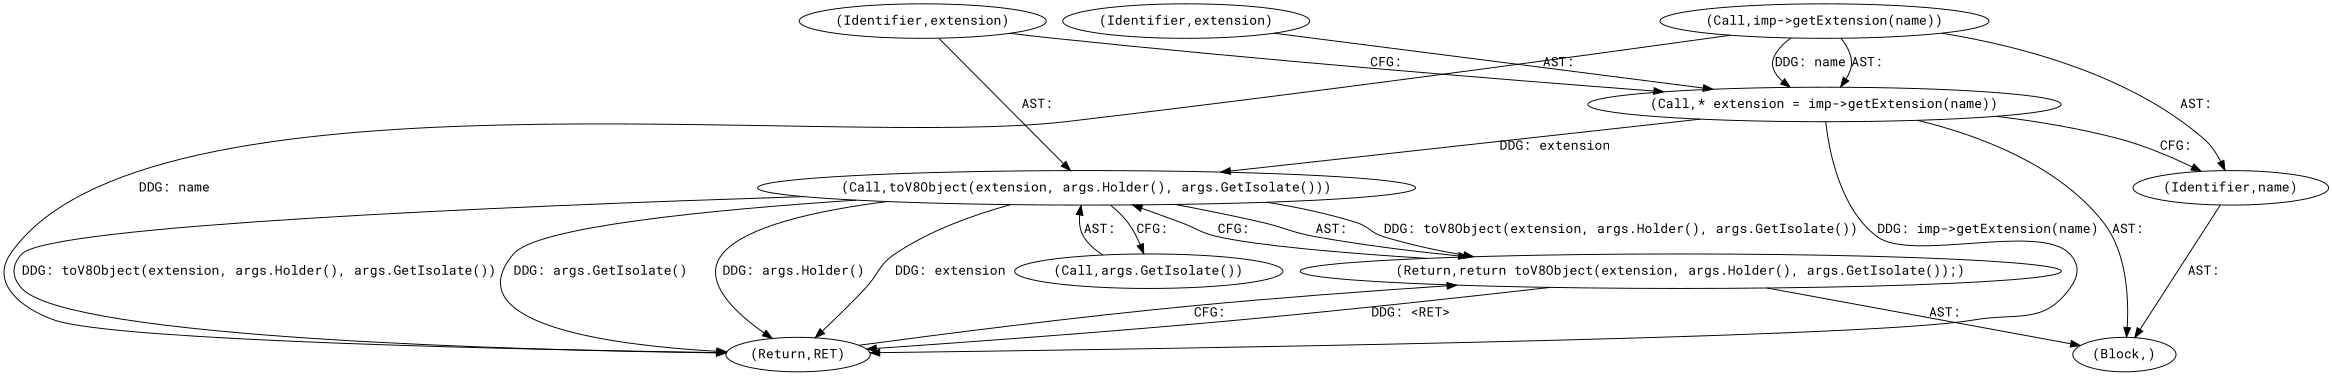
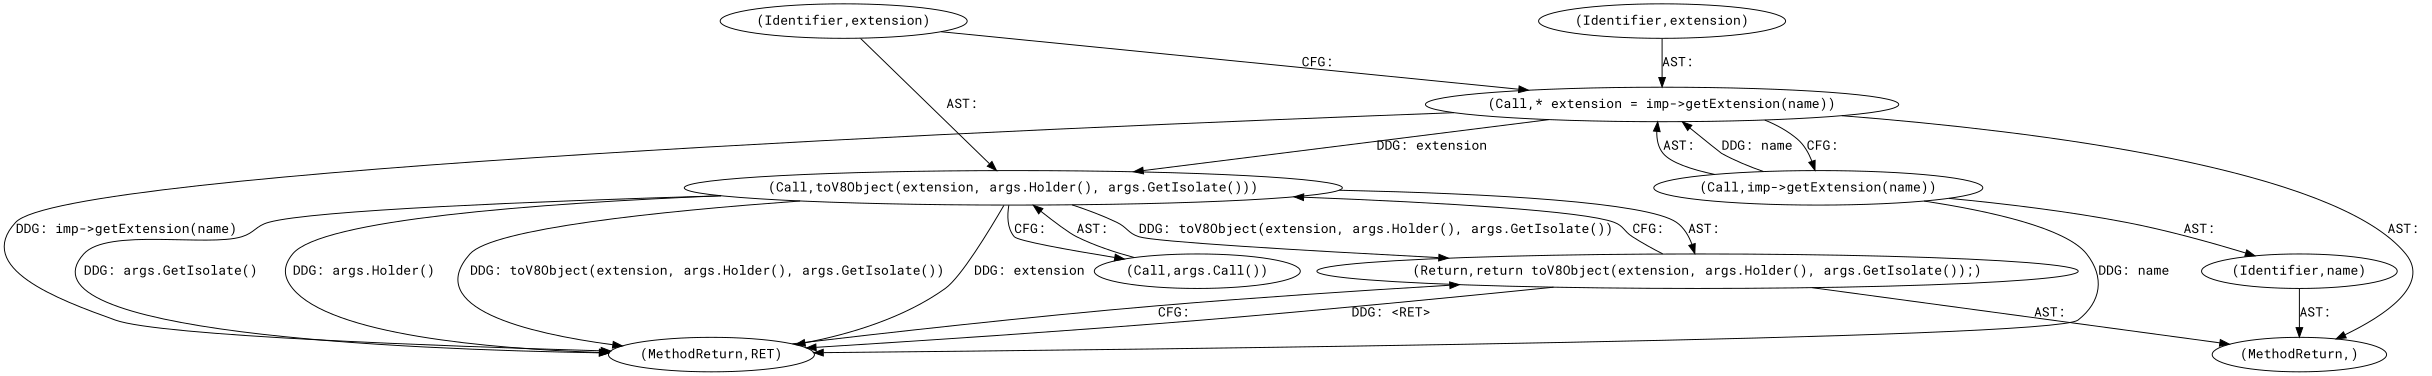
  digraph {
    fontname="Roboto Mono"
    node [fontname="Roboto Mono"]
    edge [fontname="Roboto Mono"]
    n1 [label="(Call,toV8Object(extension, args.Holder(), args.GetIsolate()))"]
    n2 [label="(Return,return toV8Object(extension, args.Holder(), args.GetIsolate());)"]
-   n3 [label="(Return,RET)"]
-   n4 [label="(Call,args.GetIsolate())"]
-   n5 [label="(Block,)"]
+   n3 [label="(MethodReturn,RET)"]
+   n4 [label="(Call,args.Call())"]
+   n5 [label="(MethodReturn,)"]
    n6 [label="(Call,* extension = imp->getExtension(name))"]
    n7 [label="(Call,imp->getExtension(name))"]
    n8 [label="(Identifier,name)"]
    n9 [label="(Identifier,extension)"]
    n10 [label="(Identifier,extension)"]
    n1 -> n2 [label="AST: "]
    n1 -> n2 [label="DDG: toV8Object(extension, args.Holder(), args.GetIsolate())"]
    n1 -> n3 [label="DDG: args.GetIsolate()"]
    n1 -> n3 [label="DDG: args.Holder()"]
    n1 -> n3 [label="DDG: toV8Object(extension, args.Holder(), args.GetIsolate())"]
    n1 -> n3 [label="DDG: extension"]
    n1 -> n4 [label="CFG: "]
    n2 -> n1 [label="CFG: "]
    n2 -> n3 [label="DDG: <RET>"]
    n2 -> n5 [label="AST: "]
    n3 -> n2 [label="CFG: "]
    n4 -> n1 [label="AST: "]
    n6 -> n1 [label="DDG: extension"]
    n6 -> n3 [label="DDG: imp->getExtension(name)"]
    n6 -> n5 [label="AST: "]
-   n6 -> n8 [label="CFG: "]
+   n6 -> n7 [label="CFG: "]
    n7 -> n3 [label="DDG: name"]
    n7 -> n6 [label="AST: "]
    n7 -> n6 [label="DDG: name"]
    n7 -> n8 [label="AST: "]
    n8 -> n5 [label="AST: "]
    n9 -> n6 [label="AST: "]
    n10 -> n1 [label="AST: "]
    n10 -> n6 [label="CFG: "]
  }
